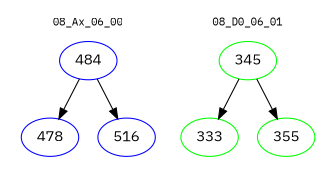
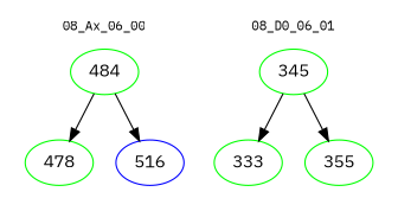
  digraph {
    fontname="IBM Plex Mono"
    node [color=green fontname="IBM Plex Mono"]
    edge [color=black fontname="IBM Plex Mono"]
-   n1 [color=blue label=484]
-   n2 [color=blue label=478]
+   n1 [label=484]
+   n2 [label=478]
    n3 [color=blue label=516]
    n4 [label=345]
    n5 [label=333]
    n6 [label=355]
    subgraph cluster_1 {
      color=white
      fontsize=10
      label="08_Ax_06_00"
      n1
      n2
      n3
    }
    subgraph cluster_2 {
      color=white
      fontsize=10
      label="08_D0_06_01"
      n4
      n5
      n6
    }
    n1 -> n2
    n1 -> n3
    n4 -> n5
    n4 -> n6
  }
